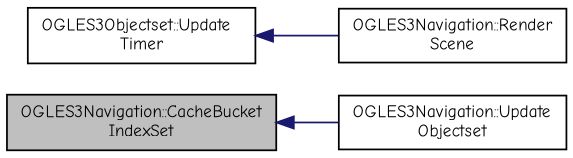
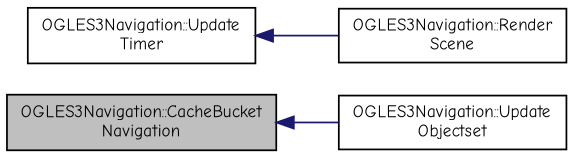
  digraph {
    fontname="Comic Neue"
    rankdir=LR
    node [color=black fillcolor=white fontname="Comic Neue" fontsize=10 shape=record style=filled]
    edge [color=midnightblue dir=back fontname="Comic Neue" fontsize=10 labelfontname=Helvetica labelfontsize=10 style=solid]
-   n1 [fillcolor=grey75 fontcolor=black height=0.2 label="OGLES3Navigation::CacheBucket\lIndexSet" width=0.4]
+   n1 [fillcolor=grey75 fontcolor=black height=0.2 label="OGLES3Navigation::CacheBucket\lNavigation" width=0.4]
    n2 [height=0.2 label="OGLES3Navigation::Update\lObjectset" width=0.4]
-   n3 [height=0.2 label="OGLES3Objectset::Update\lTimer" width=0.4]
+   n3 [height=0.2 label="OGLES3Navigation::Update\lTimer" width=0.4]
    n4 [height=0.2 label="OGLES3Navigation::Render\lScene" width=0.4]
    n1 -> n2
    n3 -> n4
  }
